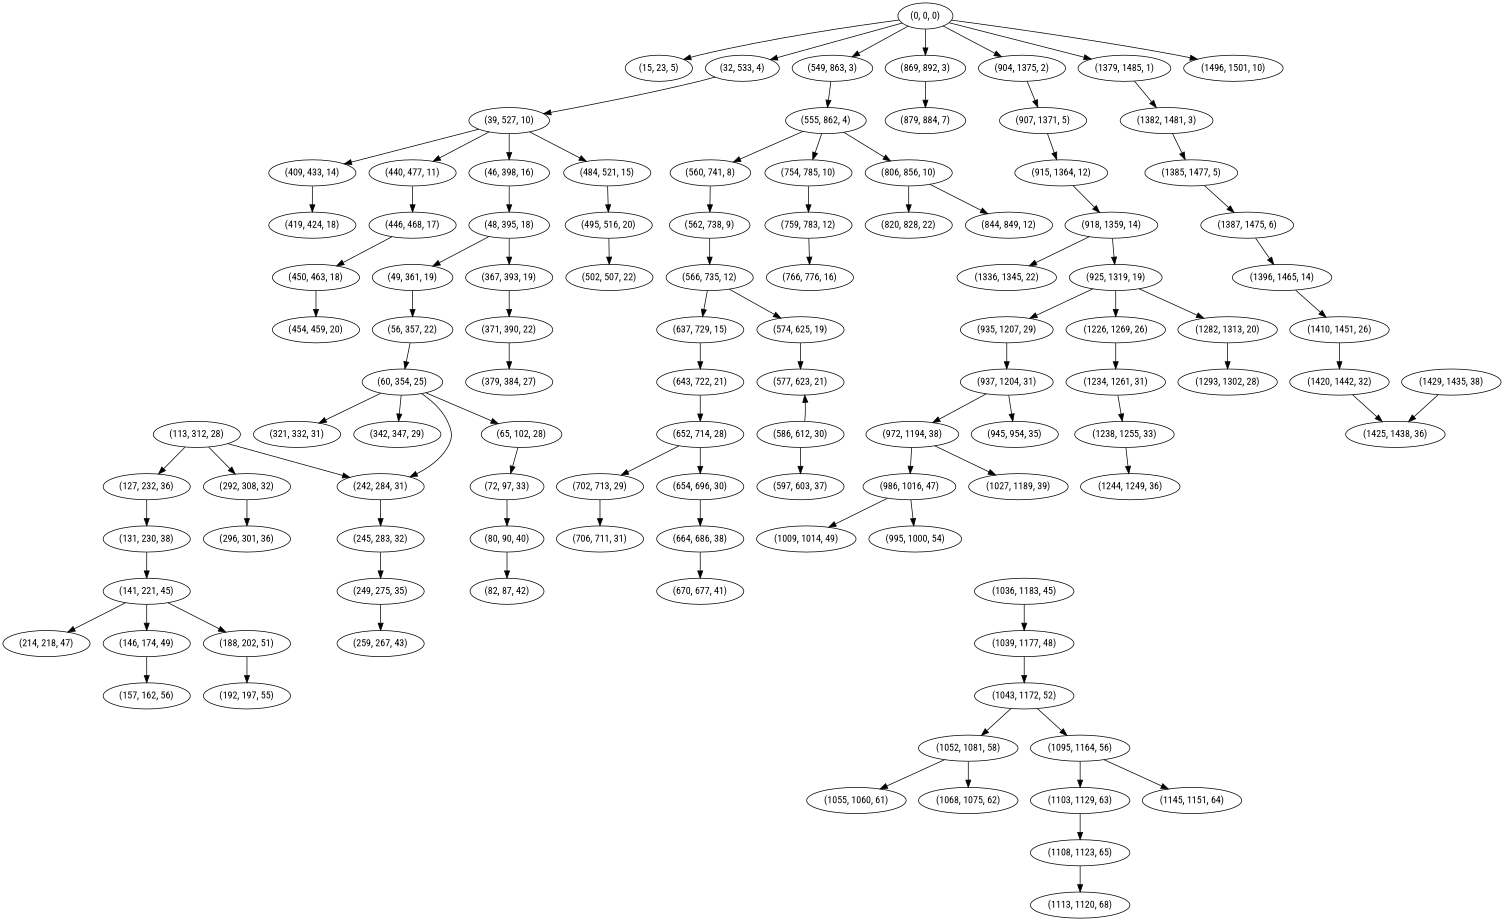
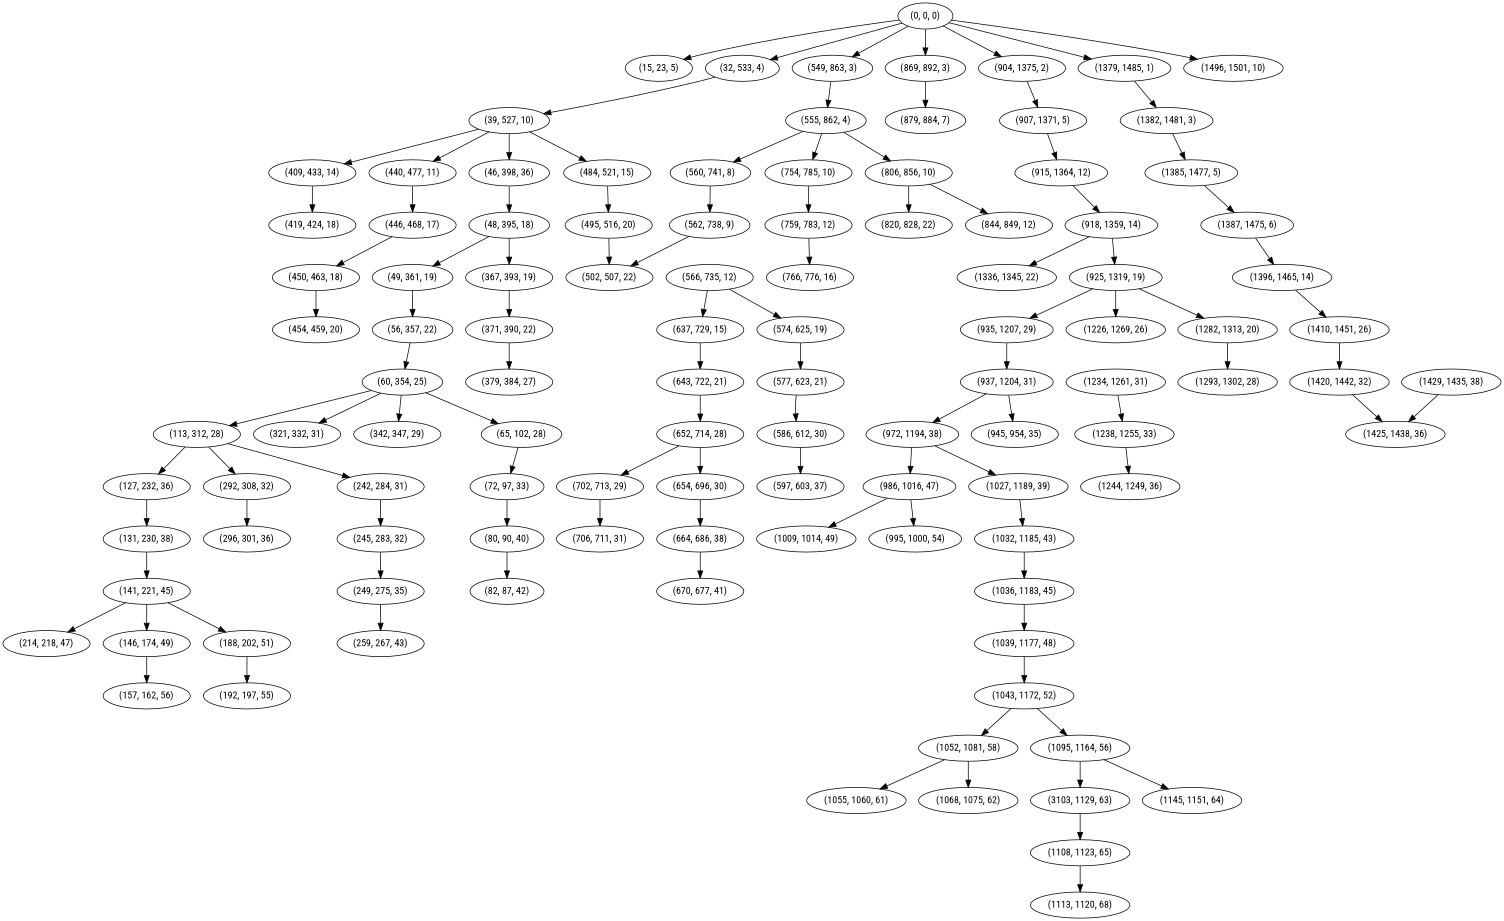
  digraph {
    fontname="Roboto Condensed"
    node [fontname="Roboto Condensed"]
    edge [fontname="Roboto Condensed"]
    "(0, 0, 0)"
    "(15, 23, 5)"
    "(32, 533, 4)"
    "(549, 863, 3)"
    "(869, 892, 3)"
    "(904, 1375, 2)"
    "(1379, 1485, 1)"
    "(1496, 1501, 10)"
    "(39, 527, 10)"
    "(555, 862, 4)"
    "(879, 884, 7)"
    "(907, 1371, 5)"
    "(1382, 1481, 3)"
-   "(46, 398, 16)"
+   "(46, 398, 16)" [label="(46, 398, 36)"]
    "(409, 433, 14)"
    "(440, 477, 11)"
    "(484, 521, 15)"
    "(48, 395, 18)"
    "(419, 424, 18)"
    "(446, 468, 17)"
    "(495, 516, 20)"
    "(49, 361, 19)"
    "(367, 393, 19)"
    "(56, 357, 22)"
    "(371, 390, 22)"
    "(60, 354, 25)"
    "(65, 102, 28)"
    "(113, 312, 28)"
    "(321, 332, 31)"
    "(342, 347, 29)"
    "(72, 97, 33)"
    "(127, 232, 36)"
    "(242, 284, 31)"
    "(292, 308, 32)"
    "(80, 90, 40)"
    "(82, 87, 42)"
    "(131, 230, 38)"
    "(245, 283, 32)"
    "(296, 301, 36)"
    "(141, 221, 45)"
    "(146, 174, 49)"
    "(188, 202, 51)"
    "(214, 218, 47)"
    "(157, 162, 56)"
    "(192, 197, 55)"
    "(249, 275, 35)"
    "(259, 267, 43)"
    "(379, 384, 27)"
    "(450, 463, 18)"
    "(454, 459, 20)"
    "(502, 507, 22)"
    "(560, 741, 8)"
    "(754, 785, 10)"
    "(806, 856, 10)"
    "(562, 738, 9)"
    "(759, 783, 12)"
    "(820, 828, 22)"
    "(844, 849, 12)"
    "(566, 735, 12)"
    "(574, 625, 19)"
    "(637, 729, 15)"
    "(577, 623, 21)"
    "(643, 722, 21)"
    "(586, 612, 30)"
    "(597, 603, 37)"
    "(652, 714, 28)"
    "(654, 696, 30)"
    "(702, 713, 29)"
    "(664, 686, 38)"
    "(706, 711, 31)"
    "(670, 677, 41)"
    "(766, 776, 16)"
    "(915, 1364, 12)"
    "(918, 1359, 14)"
    "(925, 1319, 19)"
    "(1336, 1345, 22)"
    "(935, 1207, 29)"
    "(1226, 1269, 26)"
    "(1282, 1313, 20)"
    "(937, 1204, 31)"
    "(1234, 1261, 31)"
    "(1293, 1302, 28)"
    "(945, 954, 35)"
    "(972, 1194, 38)"
    "(986, 1016, 47)"
    "(1027, 1189, 39)"
    "(995, 1000, 54)"
    "(1009, 1014, 49)"
+   "(1032, 1185, 43)"
    "(1036, 1183, 45)"
    "(1039, 1177, 48)"
    "(1043, 1172, 52)"
    "(1052, 1081, 58)"
    "(1095, 1164, 56)"
    "(1055, 1060, 61)"
    "(1068, 1075, 62)"
-   "(1103, 1129, 63)"
+   "(1103, 1129, 63)" [label="(3103, 1129, 63)"]
    "(1145, 1151, 64)"
    "(1108, 1123, 65)"
    "(1113, 1120, 68)"
    "(1238, 1255, 33)"
    "(1244, 1249, 36)"
    "(1385, 1477, 5)"
    "(1387, 1475, 6)"
    "(1396, 1465, 14)"
    "(1410, 1451, 26)"
    "(1420, 1442, 32)"
    "(1425, 1438, 36)"
    "(1429, 1435, 38)"
    "(0, 0, 0)" -> "(15, 23, 5)"
    "(0, 0, 0)" -> "(32, 533, 4)"
    "(0, 0, 0)" -> "(549, 863, 3)"
    "(0, 0, 0)" -> "(869, 892, 3)"
    "(0, 0, 0)" -> "(904, 1375, 2)"
    "(0, 0, 0)" -> "(1379, 1485, 1)"
    "(0, 0, 0)" -> "(1496, 1501, 10)"
    "(32, 533, 4)" -> "(39, 527, 10)"
    "(549, 863, 3)" -> "(555, 862, 4)"
    "(869, 892, 3)" -> "(879, 884, 7)"
    "(904, 1375, 2)" -> "(907, 1371, 5)"
    "(1379, 1485, 1)" -> "(1382, 1481, 3)"
    "(39, 527, 10)" -> "(46, 398, 16)"
    "(39, 527, 10)" -> "(409, 433, 14)"
    "(39, 527, 10)" -> "(440, 477, 11)"
    "(39, 527, 10)" -> "(484, 521, 15)"
    "(555, 862, 4)" -> "(560, 741, 8)"
    "(555, 862, 4)" -> "(754, 785, 10)"
    "(555, 862, 4)" -> "(806, 856, 10)"
    "(907, 1371, 5)" -> "(915, 1364, 12)"
    "(1382, 1481, 3)" -> "(1385, 1477, 5)"
    "(46, 398, 16)" -> "(48, 395, 18)"
    "(409, 433, 14)" -> "(419, 424, 18)"
    "(440, 477, 11)" -> "(446, 468, 17)"
    "(484, 521, 15)" -> "(495, 516, 20)"
    "(48, 395, 18)" -> "(49, 361, 19)"
    "(48, 395, 18)" -> "(367, 393, 19)"
    "(446, 468, 17)" -> "(450, 463, 18)"
    "(495, 516, 20)" -> "(502, 507, 22)"
    "(49, 361, 19)" -> "(56, 357, 22)"
    "(367, 393, 19)" -> "(371, 390, 22)"
    "(56, 357, 22)" -> "(60, 354, 25)"
    "(371, 390, 22)" -> "(379, 384, 27)"
    "(60, 354, 25)" -> "(65, 102, 28)"
-   "(60, 354, 25)" -> "(242, 284, 31)"
+   "(60, 354, 25)" -> "(113, 312, 28)"
    "(60, 354, 25)" -> "(321, 332, 31)"
    "(60, 354, 25)" -> "(342, 347, 29)"
    "(65, 102, 28)" -> "(72, 97, 33)"
    "(113, 312, 28)" -> "(127, 232, 36)"
    "(113, 312, 28)" -> "(242, 284, 31)"
    "(113, 312, 28)" -> "(292, 308, 32)"
    "(72, 97, 33)" -> "(80, 90, 40)"
    "(127, 232, 36)" -> "(131, 230, 38)"
    "(242, 284, 31)" -> "(245, 283, 32)"
    "(292, 308, 32)" -> "(296, 301, 36)"
    "(80, 90, 40)" -> "(82, 87, 42)"
    "(131, 230, 38)" -> "(141, 221, 45)"
    "(245, 283, 32)" -> "(249, 275, 35)"
    "(141, 221, 45)" -> "(146, 174, 49)"
    "(141, 221, 45)" -> "(188, 202, 51)"
    "(141, 221, 45)" -> "(214, 218, 47)"
    "(146, 174, 49)" -> "(157, 162, 56)"
    "(188, 202, 51)" -> "(192, 197, 55)"
    "(249, 275, 35)" -> "(259, 267, 43)"
    "(450, 463, 18)" -> "(454, 459, 20)"
    "(560, 741, 8)" -> "(562, 738, 9)"
    "(754, 785, 10)" -> "(759, 783, 12)"
    "(806, 856, 10)" -> "(820, 828, 22)"
    "(806, 856, 10)" -> "(844, 849, 12)"
-   "(562, 738, 9)" -> "(566, 735, 12)"
+   "(562, 738, 9)" -> "(502, 507, 22)"
    "(759, 783, 12)" -> "(766, 776, 16)"
    "(566, 735, 12)" -> "(574, 625, 19)"
    "(566, 735, 12)" -> "(637, 729, 15)"
    "(574, 625, 19)" -> "(577, 623, 21)"
    "(637, 729, 15)" -> "(643, 722, 21)"
-   "(586, 612, 30)" -> "(577, 623, 21)"
+   "(577, 623, 21)" -> "(586, 612, 30)"
    "(643, 722, 21)" -> "(652, 714, 28)"
    "(586, 612, 30)" -> "(597, 603, 37)"
    "(652, 714, 28)" -> "(654, 696, 30)"
    "(652, 714, 28)" -> "(702, 713, 29)"
    "(654, 696, 30)" -> "(664, 686, 38)"
    "(702, 713, 29)" -> "(706, 711, 31)"
    "(664, 686, 38)" -> "(670, 677, 41)"
    "(915, 1364, 12)" -> "(918, 1359, 14)"
    "(918, 1359, 14)" -> "(925, 1319, 19)"
    "(918, 1359, 14)" -> "(1336, 1345, 22)"
    "(925, 1319, 19)" -> "(935, 1207, 29)"
    "(925, 1319, 19)" -> "(1226, 1269, 26)"
    "(925, 1319, 19)" -> "(1282, 1313, 20)"
    "(935, 1207, 29)" -> "(937, 1204, 31)"
-   "(1226, 1269, 26)" -> "(1234, 1261, 31)"
    "(1282, 1313, 20)" -> "(1293, 1302, 28)"
    "(937, 1204, 31)" -> "(945, 954, 35)"
    "(937, 1204, 31)" -> "(972, 1194, 38)"
    "(1234, 1261, 31)" -> "(1238, 1255, 33)"
    "(972, 1194, 38)" -> "(986, 1016, 47)"
    "(972, 1194, 38)" -> "(1027, 1189, 39)"
    "(986, 1016, 47)" -> "(995, 1000, 54)"
    "(986, 1016, 47)" -> "(1009, 1014, 49)"
+   "(1027, 1189, 39)" -> "(1032, 1185, 43)"
+   "(1032, 1185, 43)" -> "(1036, 1183, 45)"
    "(1036, 1183, 45)" -> "(1039, 1177, 48)"
    "(1039, 1177, 48)" -> "(1043, 1172, 52)"
    "(1043, 1172, 52)" -> "(1052, 1081, 58)"
    "(1043, 1172, 52)" -> "(1095, 1164, 56)"
    "(1052, 1081, 58)" -> "(1055, 1060, 61)"
    "(1052, 1081, 58)" -> "(1068, 1075, 62)"
    "(1095, 1164, 56)" -> "(1103, 1129, 63)"
    "(1095, 1164, 56)" -> "(1145, 1151, 64)"
    "(1103, 1129, 63)" -> "(1108, 1123, 65)"
    "(1108, 1123, 65)" -> "(1113, 1120, 68)"
    "(1238, 1255, 33)" -> "(1244, 1249, 36)"
    "(1385, 1477, 5)" -> "(1387, 1475, 6)"
    "(1387, 1475, 6)" -> "(1396, 1465, 14)"
    "(1396, 1465, 14)" -> "(1410, 1451, 26)"
    "(1410, 1451, 26)" -> "(1420, 1442, 32)"
    "(1420, 1442, 32)" -> "(1425, 1438, 36)"
    "(1429, 1435, 38)" -> "(1425, 1438, 36)"
  }
